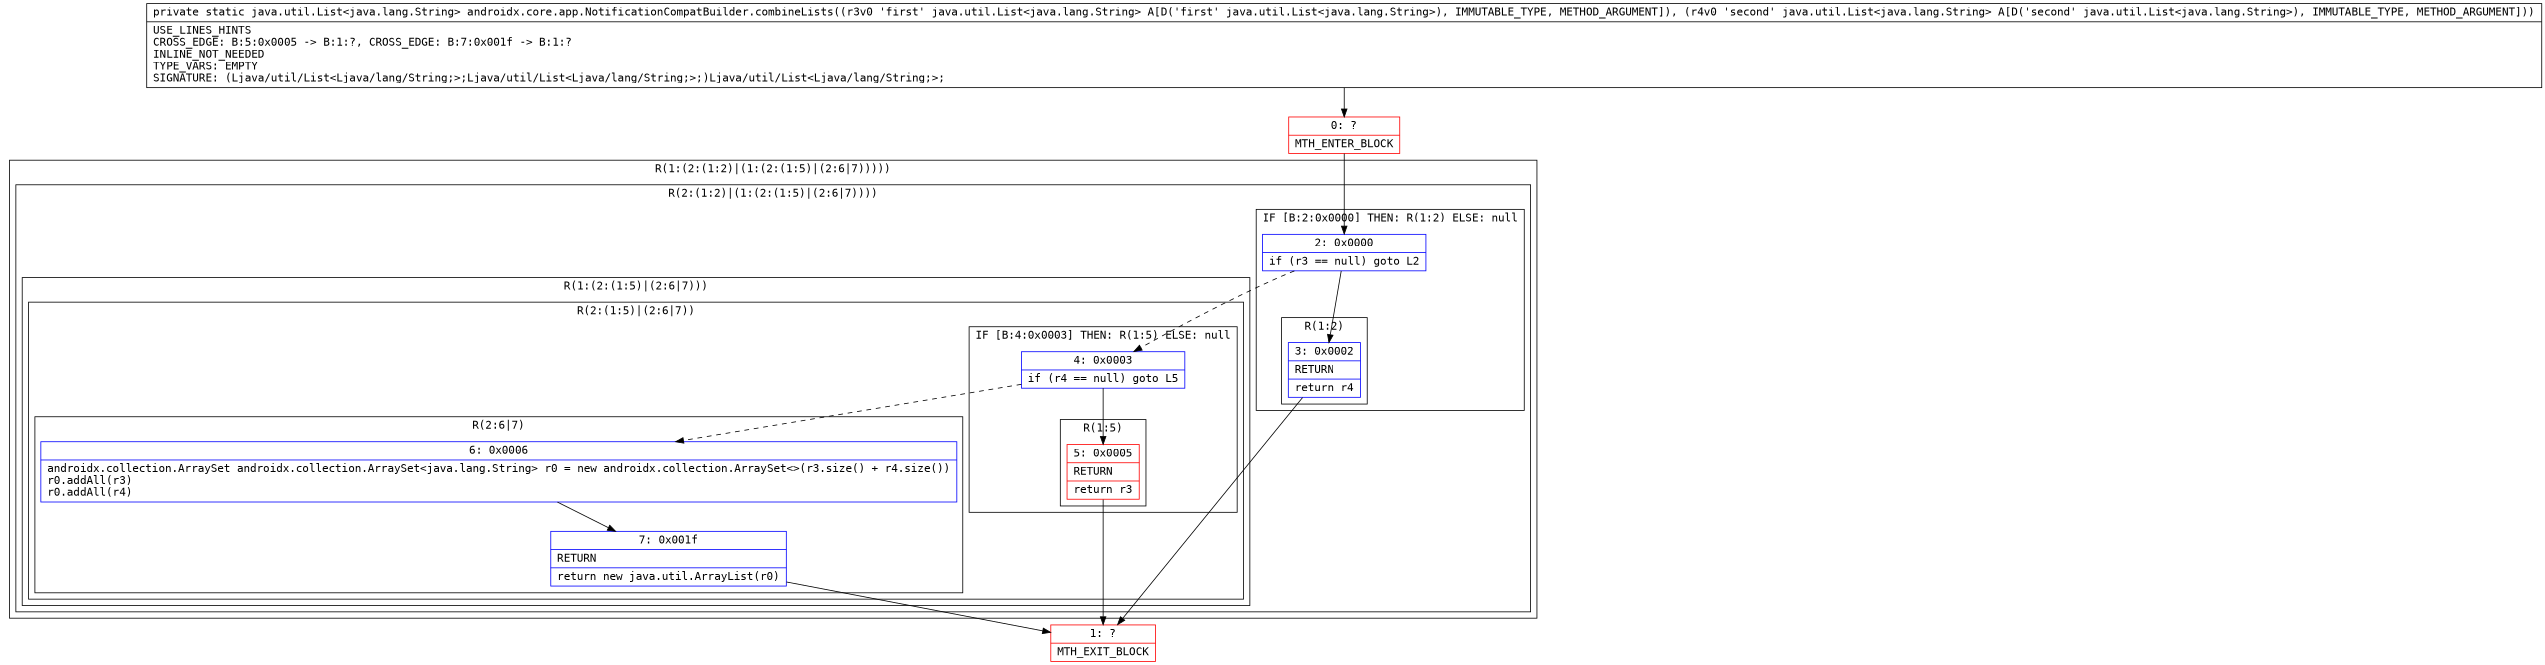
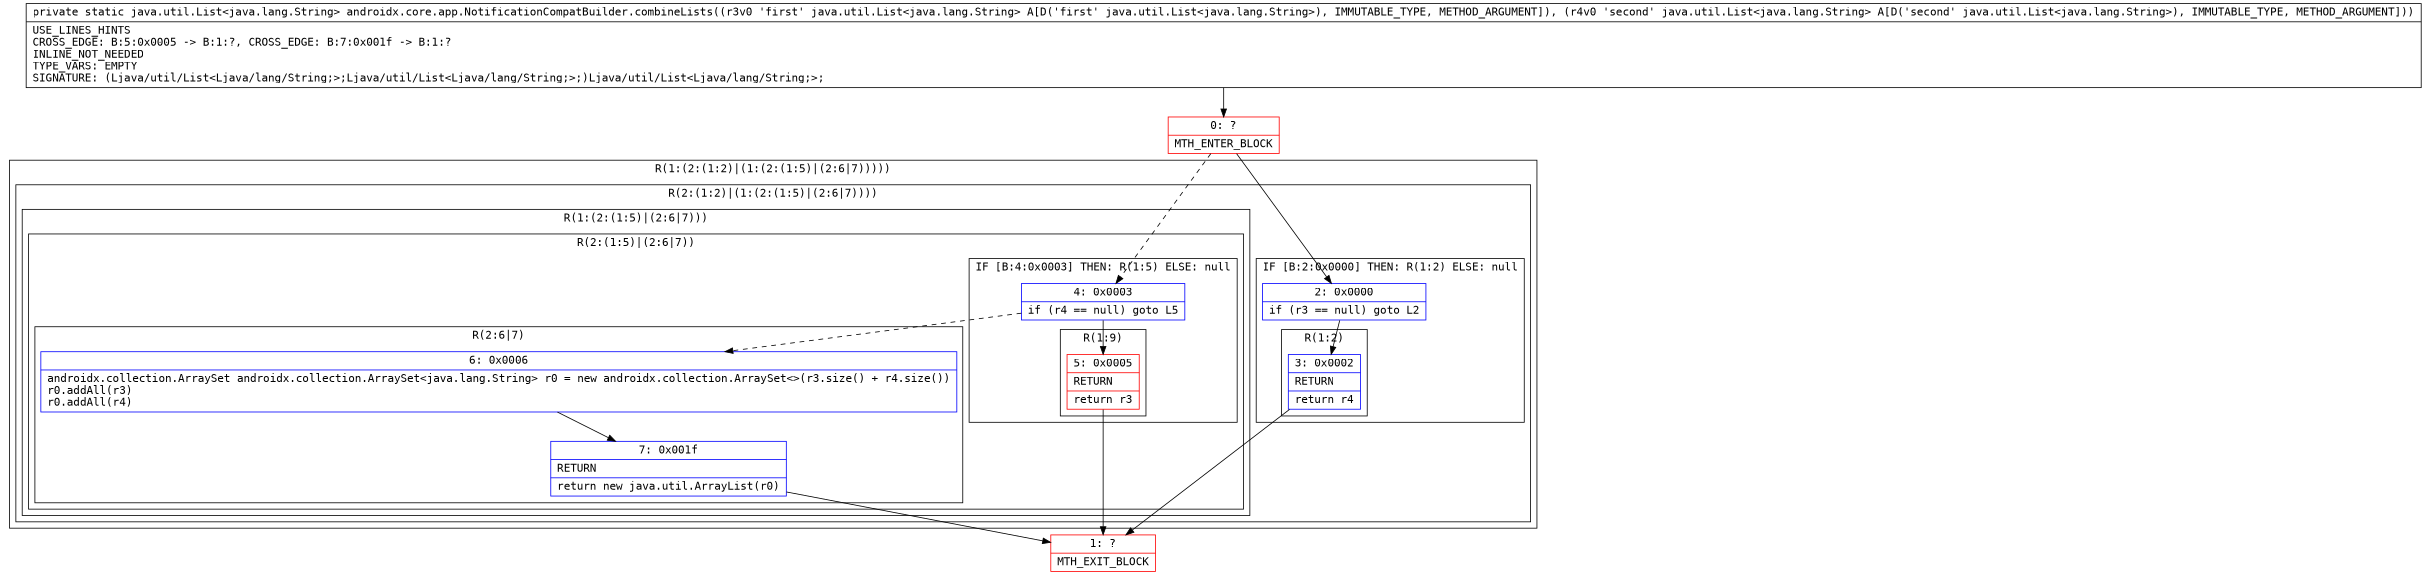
  digraph {
    fontname="DejaVu Sans Mono"
    node [color=blue fontname="DejaVu Sans Mono" shape=record]
    edge [fontname="DejaVu Sans Mono"]
    n1 [label="{3\:\ 0x0002|RETURN\l|return r4\l}"]
    n2 [label="{2\:\ 0x0000|if (r3 == null) goto L2\l}"]
    n3 [color=red label="{5\:\ 0x0005|RETURN\l|return r3\l}"]
    n4 [label="{4\:\ 0x0003|if (r4 == null) goto L5\l}"]
    n5 [label="{6\:\ 0x0006|androidx.collection.ArraySet androidx.collection.ArraySet\<java.lang.String\> r0 = new androidx.collection.ArraySet\<\>(r3.size() + r4.size())\lr0.addAll(r3)\lr0.addAll(r4)\l}"]
    n6 [label="{7\:\ 0x001f|RETURN\l|return new java.util.ArrayList(r0)\l}"]
    n7 [color=red label="{1\:\ ?|MTH_EXIT_BLOCK\l}"]
    n8 [color=red label="{0\:\ ?|MTH_ENTER_BLOCK\l}"]
    n9 [label="{private static java.util.List\<java.lang.String\> androidx.core.app.NotificationCompatBuilder.combineLists((r3v0 'first' java.util.List\<java.lang.String\> A[D('first' java.util.List\<java.lang.String\>), IMMUTABLE_TYPE, METHOD_ARGUMENT]), (r4v0 'second' java.util.List\<java.lang.String\> A[D('second' java.util.List\<java.lang.String\>), IMMUTABLE_TYPE, METHOD_ARGUMENT]))  | USE_LINES_HINTS\lCROSS_EDGE: B:5:0x0005 \-\> B:1:?, CROSS_EDGE: B:7:0x001f \-\> B:1:?\lINLINE_NOT_NEEDED\lTYPE_VARS: EMPTY\lSIGNATURE: (Ljava\/util\/List\<Ljava\/lang\/String;\>;Ljava\/util\/List\<Ljava\/lang\/String;\>;)Ljava\/util\/List\<Ljava\/lang\/String;\>;\l}" color=""]
    subgraph cluster_1 {
      label="R(1:(2:(1:2)|(1:(2:(1:5)|(2:6|7)))))"
      subgraph cluster_2 {
        label="R(2:(1:2)|(1:(2:(1:5)|(2:6|7))))"
        subgraph cluster_3 {
          label="IF [B:2:0x0000] THEN: R(1:2) ELSE: null"
          n2
          subgraph cluster_4 {
            label="R(1:2)"
            n1
          }
        }
        subgraph cluster_5 {
          label="R(1:(2:(1:5)|(2:6|7)))"
          subgraph cluster_6 {
            label="R(2:(1:5)|(2:6|7))"
            subgraph cluster_7 {
              label="IF [B:4:0x0003] THEN: R(1:5) ELSE: null"
              n4
              subgraph cluster_8 {
-               label="R(1:5)"
+               label="R(1:9)"
                n3
              }
            }
            subgraph cluster_9 {
              label="R(2:6|7)"
              n5
              n6
            }
          }
        }
      }
    }
    n1 -> n7
    n2 -> n1
-   n2 -> n4 [style=dashed]
+   n8 -> n4 [style=dashed]
    n3 -> n7
    n4 -> n3
    n4 -> n5 [style=dashed]
    n5 -> n6
    n6 -> n7
    n8 -> n2
    n9 -> n8
  }
